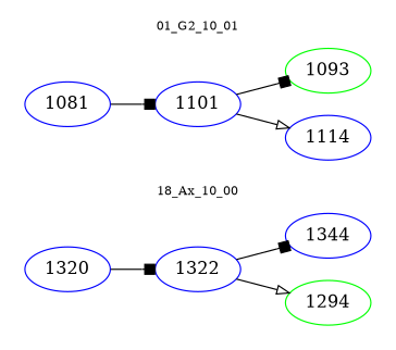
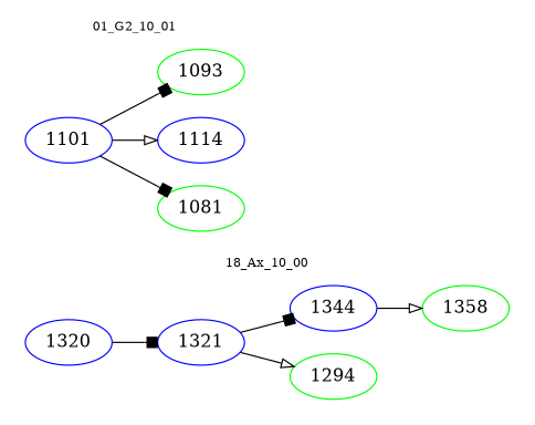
  digraph {
    rankdir=LR
    node [color=blue]
    edge [arrowhead=box color=black]
-   n1 [label=1322]
+   n1 [label=1321]
    n2 [color=green label=1294]
    n3 [label=1344]
    n4 [label=1320]
+   n5 [color=green label=1358]
    n6 [label=1101]
-   n7 [label=1081]
+   n7 [color=green label=1081]
    n8 [label=1114]
    n9 [color=green label=1093]
    subgraph cluster_1 {
      color=white
      fontsize=10
      label="18_Ax_10_00"
      n1
      n2
      n3
      n4
+     n5
    }
    subgraph cluster_2 {
      color=white
      fontsize=10
      label="01_G2_10_01"
      n6
      n7
      n8
      n9
    }
    n1 -> n2 [arrowhead=onormal]
    n1 -> n3
+   n3 -> n5 [arrowhead=onormal]
    n4 -> n1
-   n7 -> n6
+   n6 -> n7
    n6 -> n8 [arrowhead=onormal]
    n6 -> n9
  }
